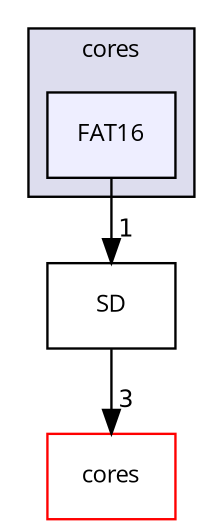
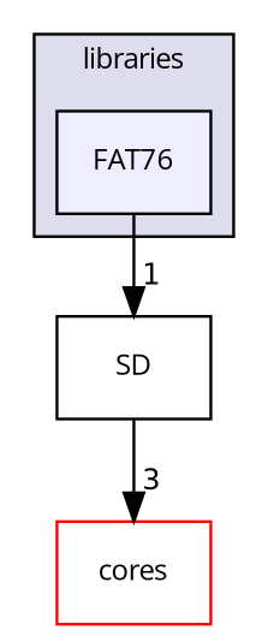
  digraph {
    compound=true
    fontname="Open Sans"
    node [fontname="Open Sans" fontsize=10 shape=box style=filled]
    edge [fontname="Open Sans" labeldistance=1.5 labelfontname=Helvetica labelfontsize=10]
-   n1 [fillcolor="#eeeeff" label=FAT16 pencolor=black]
+   n1 [fillcolor="#eeeeff" label=FAT76 pencolor=black]
    n2 [label=SD style=""]
    n3 [color=red fillcolor=white label=cores]
    subgraph cluster_1 {
      bgcolor="#ddddee"
      fontsize=10
-     label=cores
+     label=libraries
      pencolor=black
      n1
    }
    n1 -> n2 [headlabel=1]
    n2 -> n3 [headlabel=3]
  }
